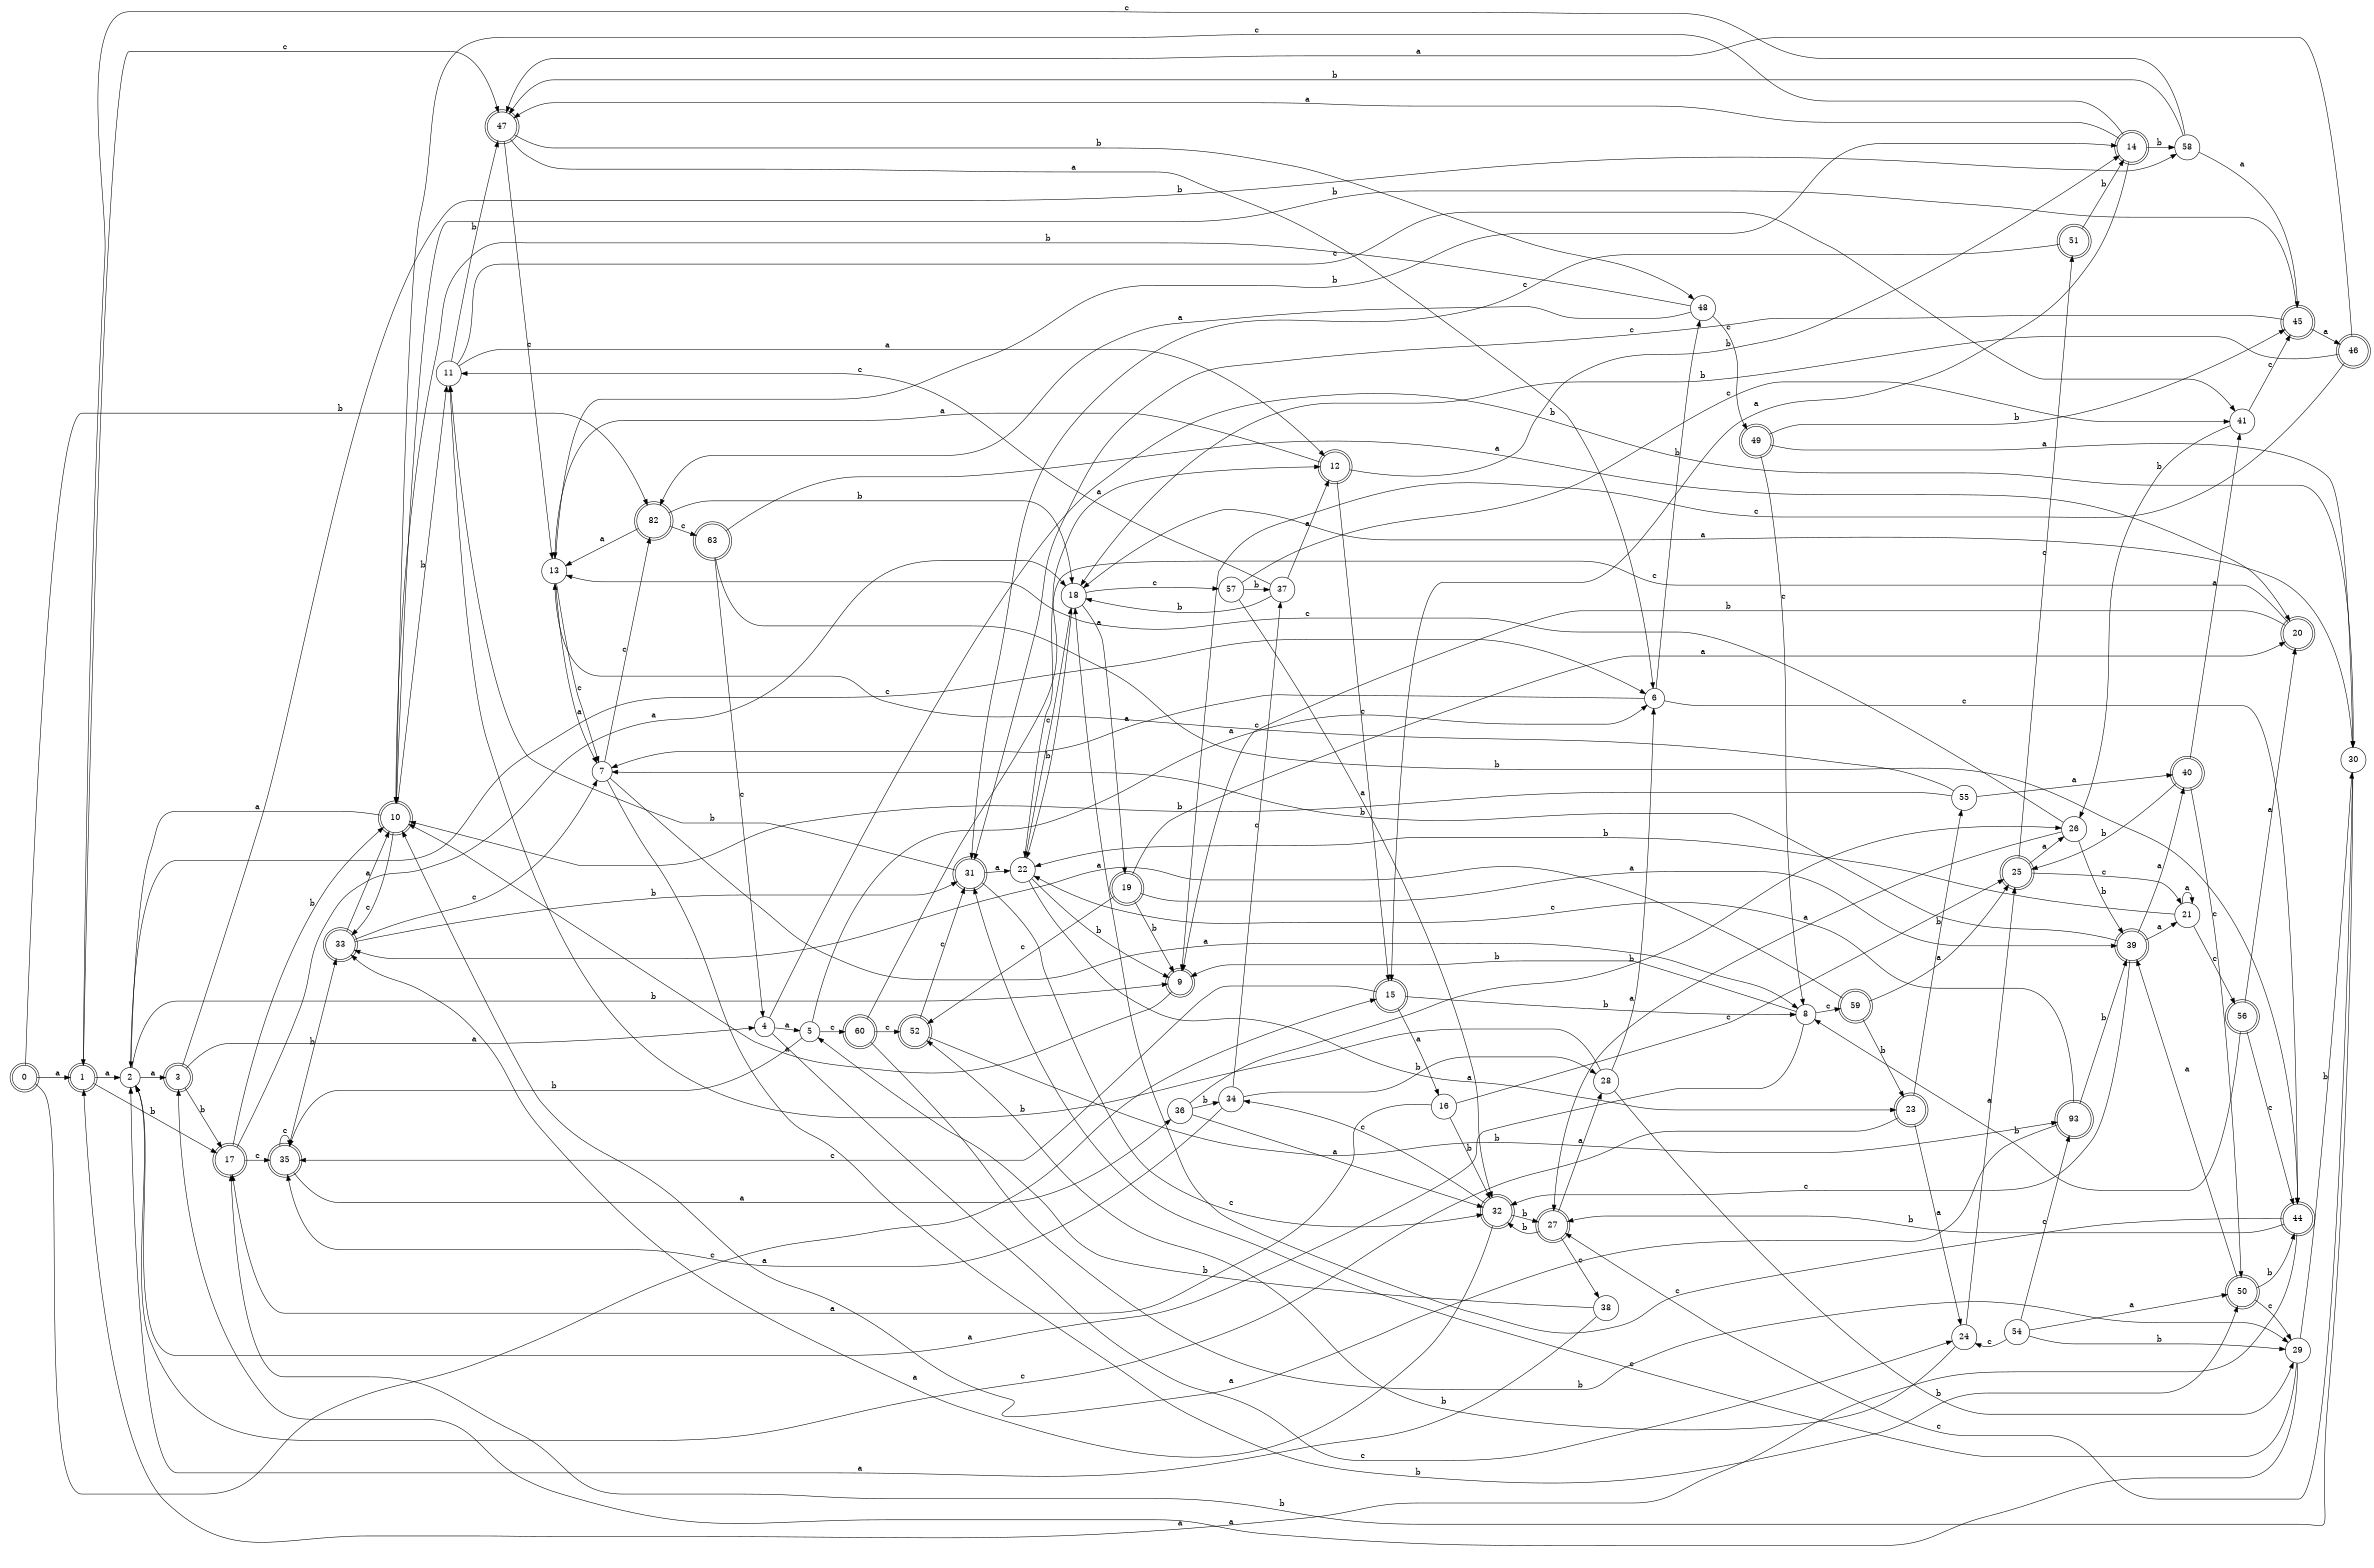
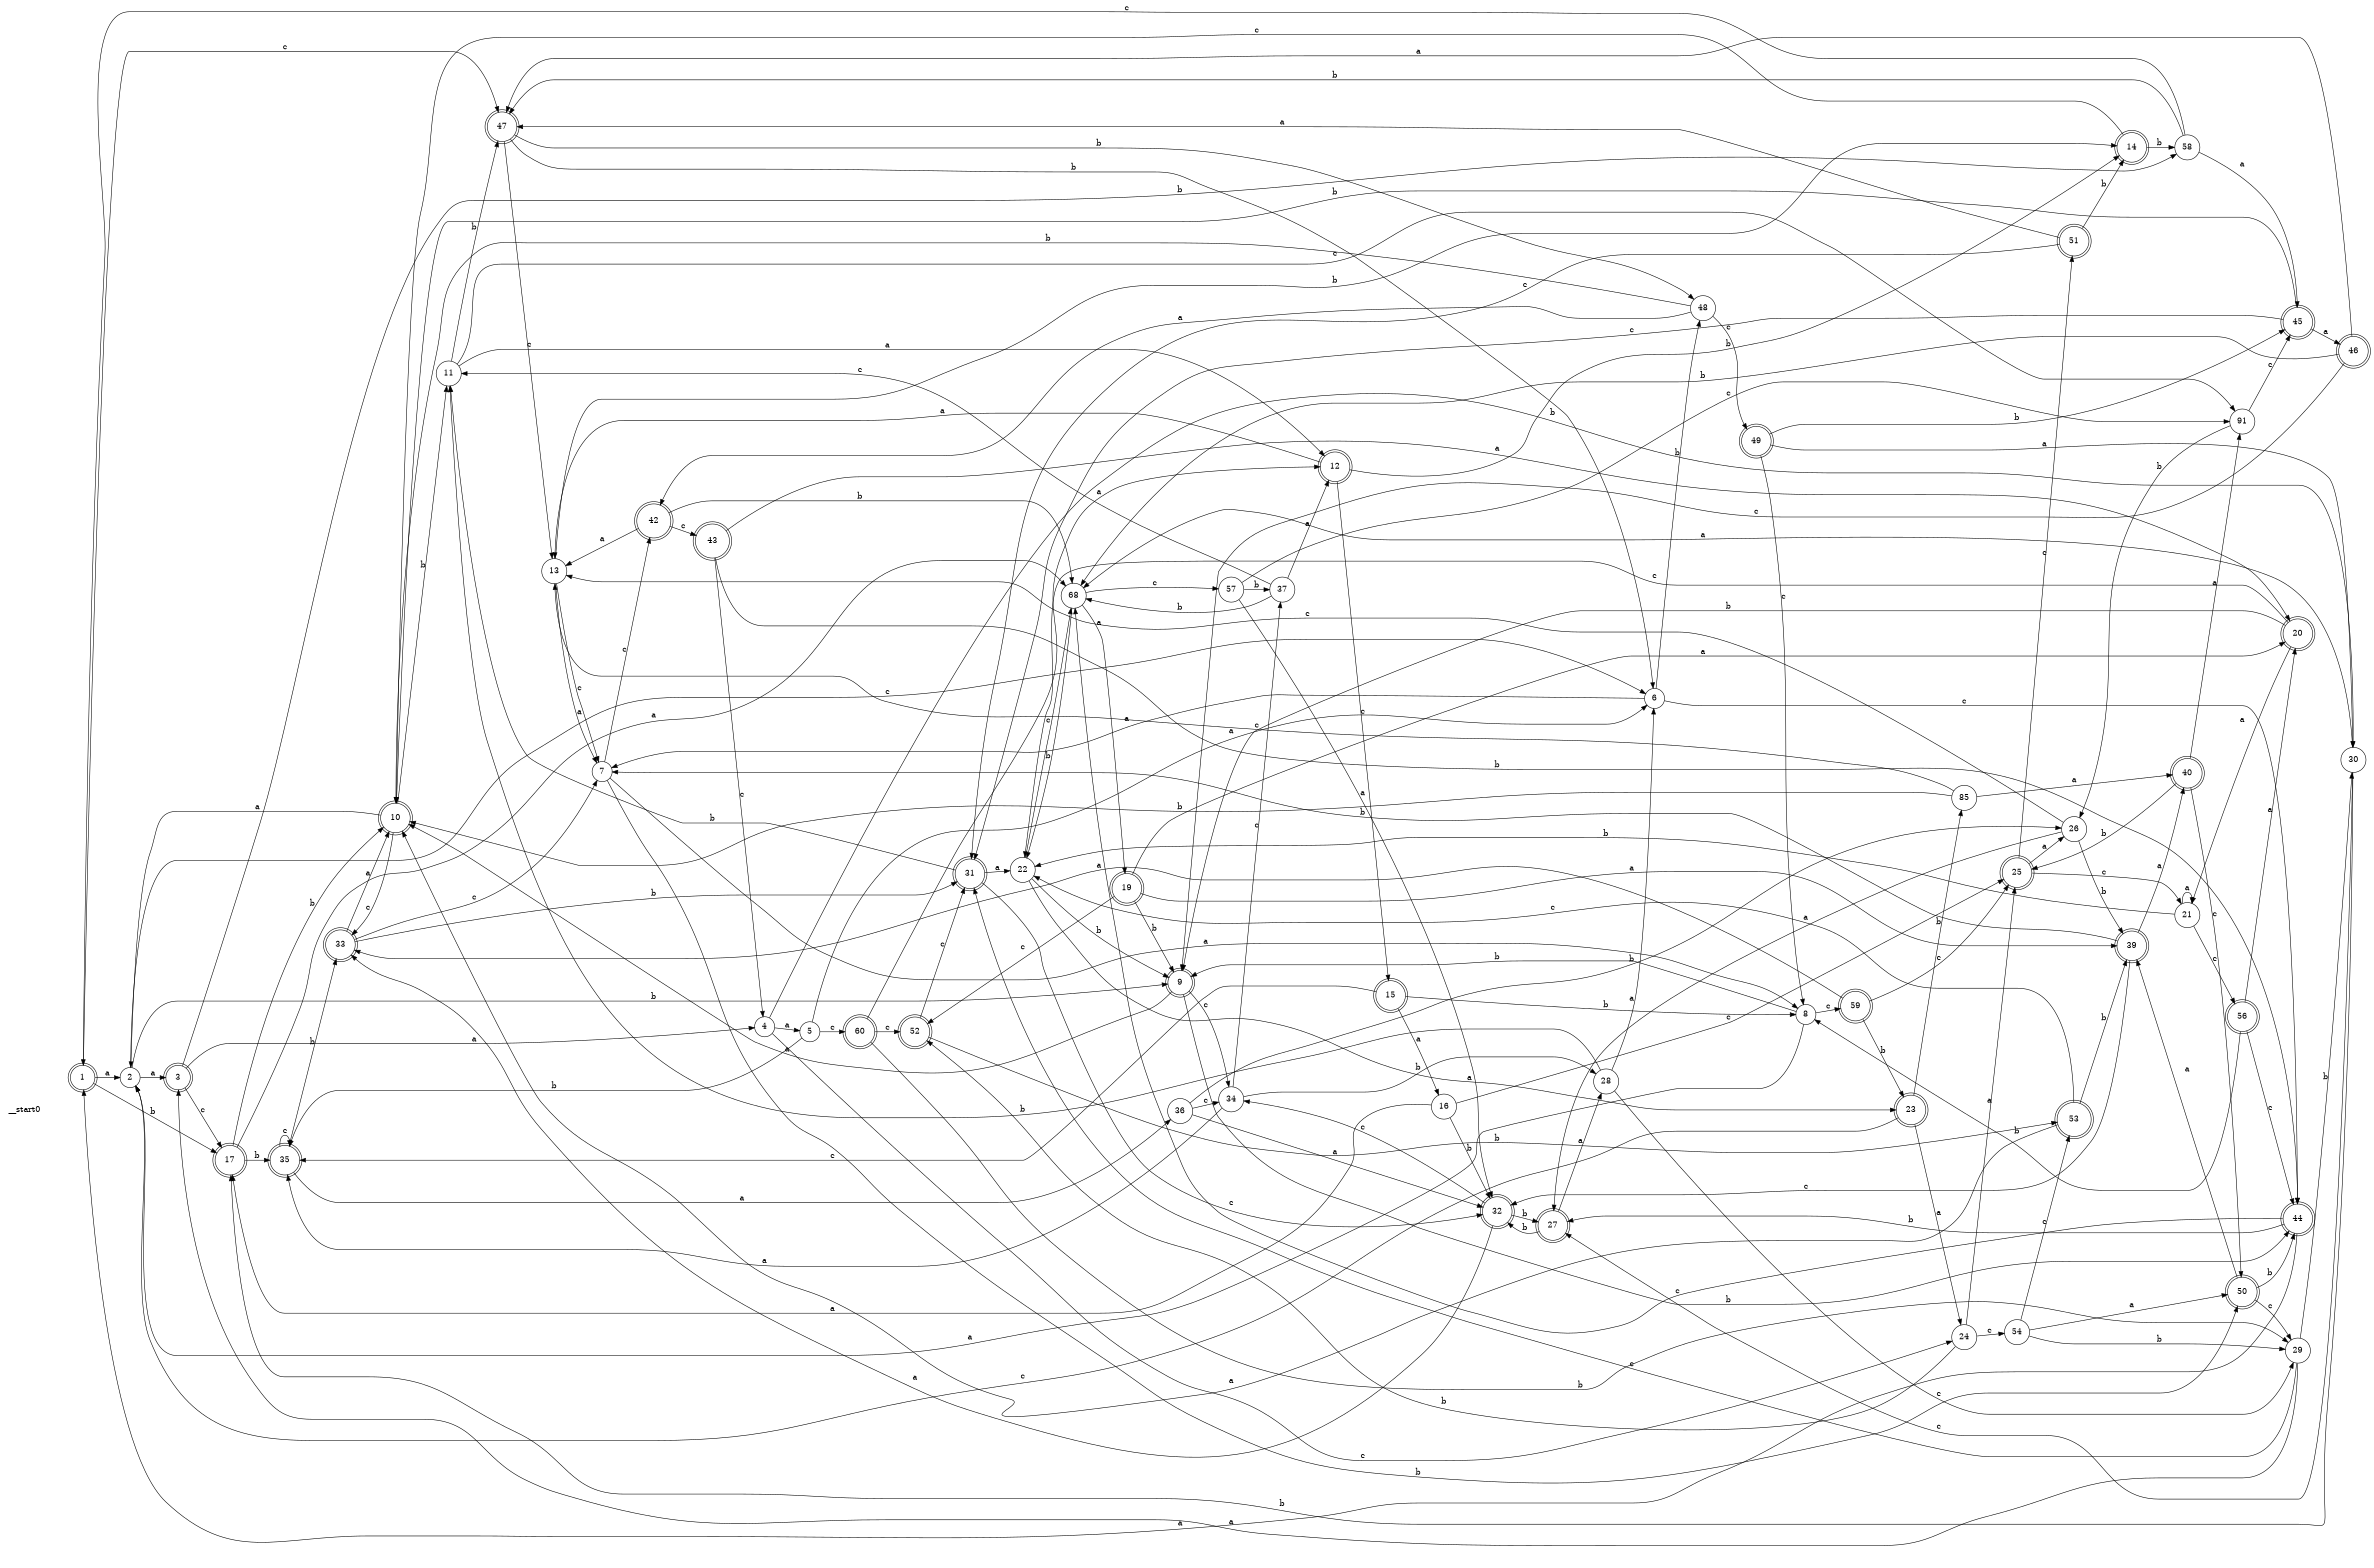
  digraph {
    rankdir=LR
    node [shape=doublecircle color=black fillcolor=white style="rounded,filled"]
-   n2 [label=0]
+   __start0 [shape=none color="" fillcolor="" style=""]
    n3 [label=1]
    n4 [label=15]
-   n5 [label=82]
+   n5 [label=42]
    n6 [label=2 shape=circle style=filled]
    n7 [label=17]
    n8 [label=47]
    n9 [label=35]
    n10 [label=8 shape=circle style=filled]
    n11 [label=16 shape=circle style=filled]
    n12 [label=13 shape=circle style=filled]
-   n13 [label=18 shape=circle style=filled]
-   n14 [label=63]
+   n13 [label=68 shape=circle style=filled]
+   n14 [label=43]
    n15 [label=3]
    n16 [label=6 shape=circle style=filled]
    n17 [label=9]
    n18 [label=10]
    n19 [label=48 shape=circle style=filled]
    n20 [label=4 shape=circle style=filled]
    n21 [label=58 shape=circle style=filled]
    n22 [label=7 shape=circle style=filled]
    n23 [label=44]
    n24 [label=34 shape=circle style=filled]
    n25 [label=5 shape=circle style=filled]
    n26 [label=24 shape=circle style=filled]
    n27 [label=30 shape=circle style=filled]
    n28 [label=45]
    n29 [label=60]
    n30 [label=25]
    n31 [label=52]
    n32 [label=54 shape=circle style=filled]
    n33 [label=27]
    n34 [label=33]
    n35 [label=36 shape=circle style=filled]
    n36 [label=12]
    n37 [label=29 shape=circle style=filled]
    n38 [label=50]
    n39 [label=49]
    n40 [label=59]
    n41 [label=39]
    n42 [label=23]
    n43 [label=11 shape=circle style=filled]
    n44 [label=28 shape=circle style=filled]
    n45 [label=37 shape=circle style=filled]
-   n46 [label=41 shape=circle style=filled]
+   n46 [label=91 shape=circle style=filled]
    n47 [label=31]
    n48 [label=14]
    n49 [label=26 shape=circle style=filled]
    n50 [label=32]
    n51 [label=21 shape=circle style=filled]
    n52 [label=51]
    n53 [label=19]
    n54 [label=22 shape=circle style=filled]
    n55 [label=57 shape=circle style=filled]
    n56 [label=20]
-   n57 [label=93]
+   n57 [label=53]
    n58 [label=56]
-   n59 [label=55 shape=circle style=filled]
+   n59 [label=85 shape=circle style=filled]
    n60 [label=40]
-   n61 [label=38 shape=circle style=filled]
    n62 [label=46]
-   n2 -> n3 [label=a]
-   n2 -> n4 [label=c]
-   n2 -> n5 [label=b]
    n3 -> n6 [label=a]
    n3 -> n7 [label=b]
    n3 -> n8 [label=c]
    n4 -> n9 [label=c]
    n4 -> n10 [label=b]
    n4 -> n11 [label=a]
    n5 -> n12 [label=a]
    n5 -> n13 [label=b]
    n5 -> n14 [label=c]
    n6 -> n15 [label=a]
    n6 -> n16 [label=c]
    n6 -> n17 [label=b]
-   n7 -> n9 [label=c]
+   n7 -> n9 [label=b]
    n7 -> n13 [label=a]
    n7 -> n18 [label=b]
    n8 -> n12 [label=c]
-   n8 -> n16 [label=a]
+   n8 -> n16 [label=b]
    n8 -> n19 [label=b]
    n9 -> n9 [label=c]
    n9 -> n34 [label=b]
    n9 -> n35 [label=a]
    n10 -> n6 [label=a]
    n10 -> n17 [label=b]
    n10 -> n40 [label=c]
    n11 -> n7 [label=a]
    n11 -> n30 [label=c]
    n11 -> n50 [label=b]
    n12 -> n22 [label=a]
    n12 -> n22 [label=c]
    n12 -> n48 [label=b]
    n13 -> n53 [label=a]
    n13 -> n54 [label=b]
    n13 -> n55 [label=c]
    n14 -> n20 [label=c]
    n14 -> n23 [label=b]
    n14 -> n56 [label=a]
-   n15 -> n7 [label=b]
+   n15 -> n7 [label=c]
    n15 -> n20 [label=a]
    n15 -> n21 [label=b]
    n16 -> n19 [label=b]
    n16 -> n22 [label=a]
    n16 -> n23 [label=c]
    n17 -> n18 [label=a]
+   n17 -> n23 [label=b]
+   n17 -> n24 [label=c]
    n18 -> n6 [label=a]
    n18 -> n34 [label=c]
    n18 -> n43 [label=b]
    n19 -> n5 [label=a]
    n19 -> n18 [label=b]
    n19 -> n39 [label=c]
    n20 -> n25 [label=a]
    n20 -> n26 [label=c]
    n20 -> n27 [label=b]
    n21 -> n3 [label=c]
    n21 -> n8 [label=b]
    n21 -> n28 [label=a]
    n22 -> n5 [label=c]
    n22 -> n10 [label=a]
    n22 -> n38 [label=b]
    n23 -> n3 [label=a]
    n23 -> n13 [label=c]
    n23 -> n33 [label=b]
    n24 -> n9 [label=a]
    n24 -> n44 [label=b]
    n24 -> n45 [label=c]
    n25 -> n9 [label=b]
    n25 -> n16 [label=a]
    n25 -> n29 [label=c]
    n26 -> n30 [label=a]
    n26 -> n31 [label=b]
-   n32 -> n26 [label=c]
+   n26 -> n32 [label=c]
    n27 -> n7 [label=b]
    n27 -> n13 [label=a]
    n27 -> n33 [label=c]
    n28 -> n18 [label=b]
    n28 -> n47 [label=c]
    n28 -> n62 [label=a]
    n29 -> n31 [label=c]
    n29 -> n36 [label=a]
    n29 -> n37 [label=b]
    n30 -> n49 [label=a]
    n30 -> n51 [label=c]
    n30 -> n52 [label=c]
    n31 -> n47 [label=c]
    n31 -> n57 [label=b]
    n32 -> n37 [label=b]
    n32 -> n38 [label=a]
    n32 -> n57 [label=c]
    n33 -> n44 [label=a]
    n33 -> n50 [label=b]
-   n33 -> n61 [label=c]
    n34 -> n18 [label=a]
    n34 -> n22 [label=c]
    n34 -> n47 [label=b]
-   n35 -> n24 [label=b]
+   n35 -> n24 [label=c]
    n35 -> n49 [label=b]
    n35 -> n50 [label=a]
    n36 -> n4 [label=c]
    n36 -> n12 [label=a]
    n36 -> n48 [label=b]
    n37 -> n15 [label=a]
    n37 -> n27 [label=b]
    n37 -> n47 [label=c]
    n38 -> n23 [label=b]
    n38 -> n37 [label=c]
    n38 -> n41 [label=a]
    n39 -> n10 [label=c]
    n39 -> n27 [label=a]
    n39 -> n28 [label=b]
-   n40 -> n30 [label=a]
+   n40 -> n30 [label=c]
    n40 -> n34 [label=a]
    n40 -> n42 [label=b]
    n41 -> n22 [label=b]
    n41 -> n50 [label=c]
    n41 -> n60 [label=a]
    n42 -> n6 [label=c]
    n42 -> n26 [label=a]
    n42 -> n59 [label=b]
    n43 -> n8 [label=b]
    n43 -> n36 [label=a]
    n43 -> n46 [label=c]
    n44 -> n16 [label=a]
-   n44 -> n37 [label=b]
+   n44 -> n37 [label=c]
    n44 -> n43 [label=b]
    n45 -> n13 [label=b]
    n45 -> n36 [label=a]
    n45 -> n43 [label=c]
    n46 -> n28 [label=c]
    n46 -> n49 [label=b]
    n47 -> n43 [label=b]
    n47 -> n50 [label=c]
    n47 -> n54 [label=a]
-   n48 -> n4 [label=a]
    n48 -> n18 [label=c]
    n48 -> n21 [label=b]
    n49 -> n12 [label=c]
    n49 -> n33 [label=a]
    n49 -> n41 [label=b]
    n50 -> n24 [label=c]
    n50 -> n33 [label=b]
    n50 -> n34 [label=a]
    n51 -> n51 [label=a]
    n51 -> n54 [label=b]
    n51 -> n58 [label=c]
-   n48 -> n8 [label=a]
+   n52 -> n8 [label=a]
    n52 -> n47 [label=c]
    n52 -> n48 [label=b]
    n53 -> n17 [label=b]
    n53 -> n31 [label=c]
    n53 -> n41 [label=a]
    n53 -> n56 [label=a]
    n54 -> n13 [label=c]
    n54 -> n17 [label=b]
    n54 -> n42 [label=a]
    n55 -> n45 [label=b]
    n55 -> n46 [label=c]
    n55 -> n50 [label=a]
    n56 -> n17 [label=b]
-   n41 -> n51 [label=a]
+   n56 -> n51 [label=a]
    n56 -> n54 [label=c]
    n57 -> n18 [label=a]
    n57 -> n41 [label=b]
    n57 -> n54 [label=c]
    n58 -> n10 [label=b]
    n58 -> n23 [label=c]
    n58 -> n56 [label=a]
    n59 -> n12 [label=c]
    n59 -> n18 [label=b]
    n59 -> n60 [label=a]
    n60 -> n30 [label=b]
    n60 -> n38 [label=c]
    n60 -> n46 [label=a]
-   n61 -> n6 [label=a]
-   n61 -> n25 [label=b]
    n62 -> n8 [label=a]
    n62 -> n13 [label=b]
    n62 -> n17 [label=c]
  }
